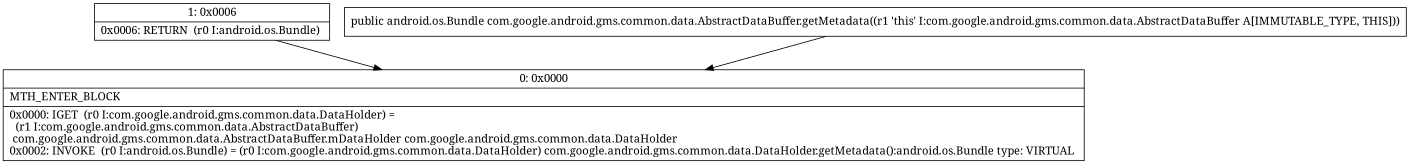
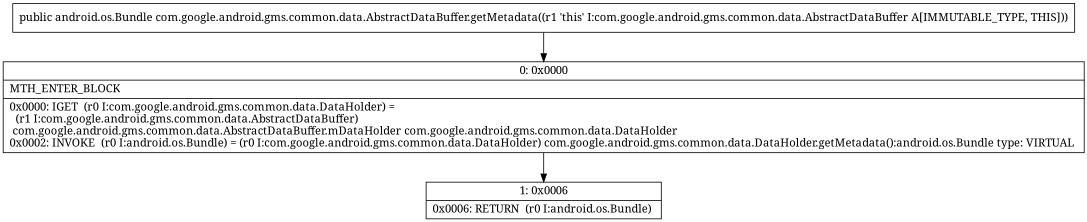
  digraph {
    fontname="Noto Serif"
    node [shape=record fontname="Noto Serif"]
    edge [fontname="Noto Serif"]
    n1 [label="{0\:\ 0x0000|MTH_ENTER_BLOCK\l|0x0000: IGET  (r0 I:com.google.android.gms.common.data.DataHolder) = \l  (r1 I:com.google.android.gms.common.data.AbstractDataBuffer)\l com.google.android.gms.common.data.AbstractDataBuffer.mDataHolder com.google.android.gms.common.data.DataHolder \l0x0002: INVOKE  (r0 I:android.os.Bundle) = (r0 I:com.google.android.gms.common.data.DataHolder) com.google.android.gms.common.data.DataHolder.getMetadata():android.os.Bundle type: VIRTUAL \l}"]
    n2 [label="{1\:\ 0x0006|0x0006: RETURN  (r0 I:android.os.Bundle) \l}"]
    n3 [label="{public android.os.Bundle com.google.android.gms.common.data.AbstractDataBuffer.getMetadata((r1 'this' I:com.google.android.gms.common.data.AbstractDataBuffer A[IMMUTABLE_TYPE, THIS])) }"]
-   n2 -> n1
+   n1 -> n2
    n3 -> n1
  }
